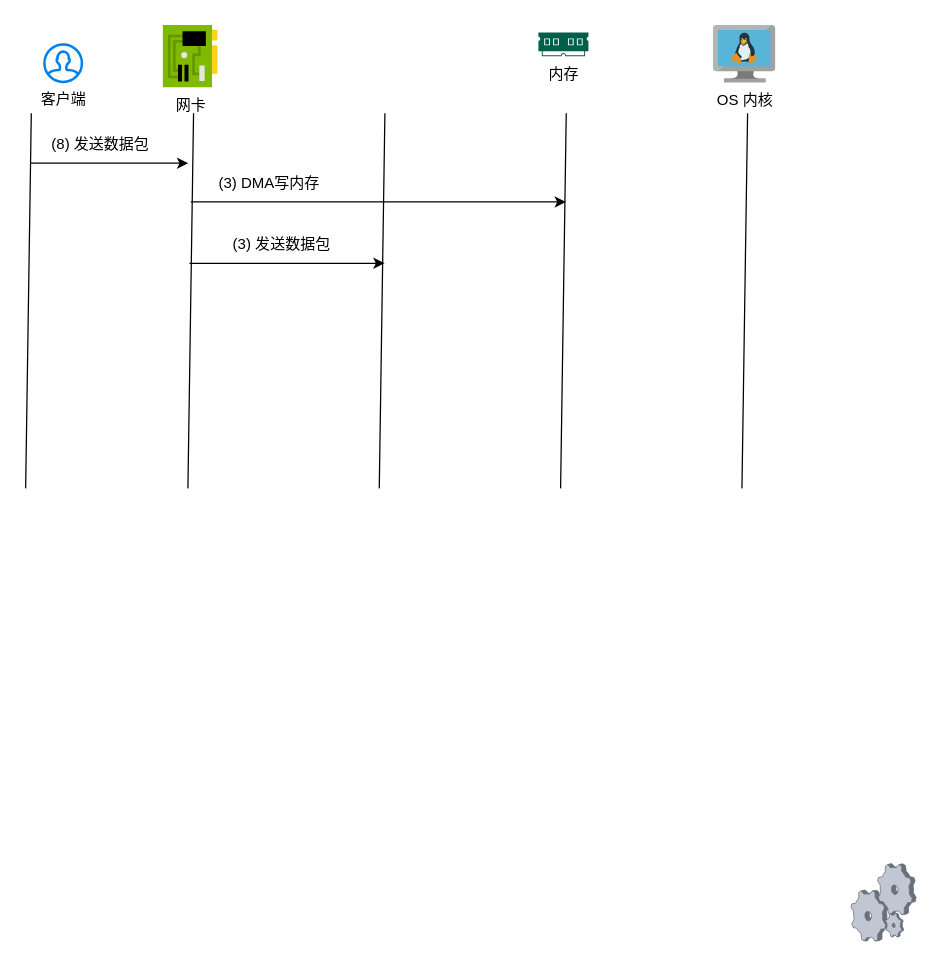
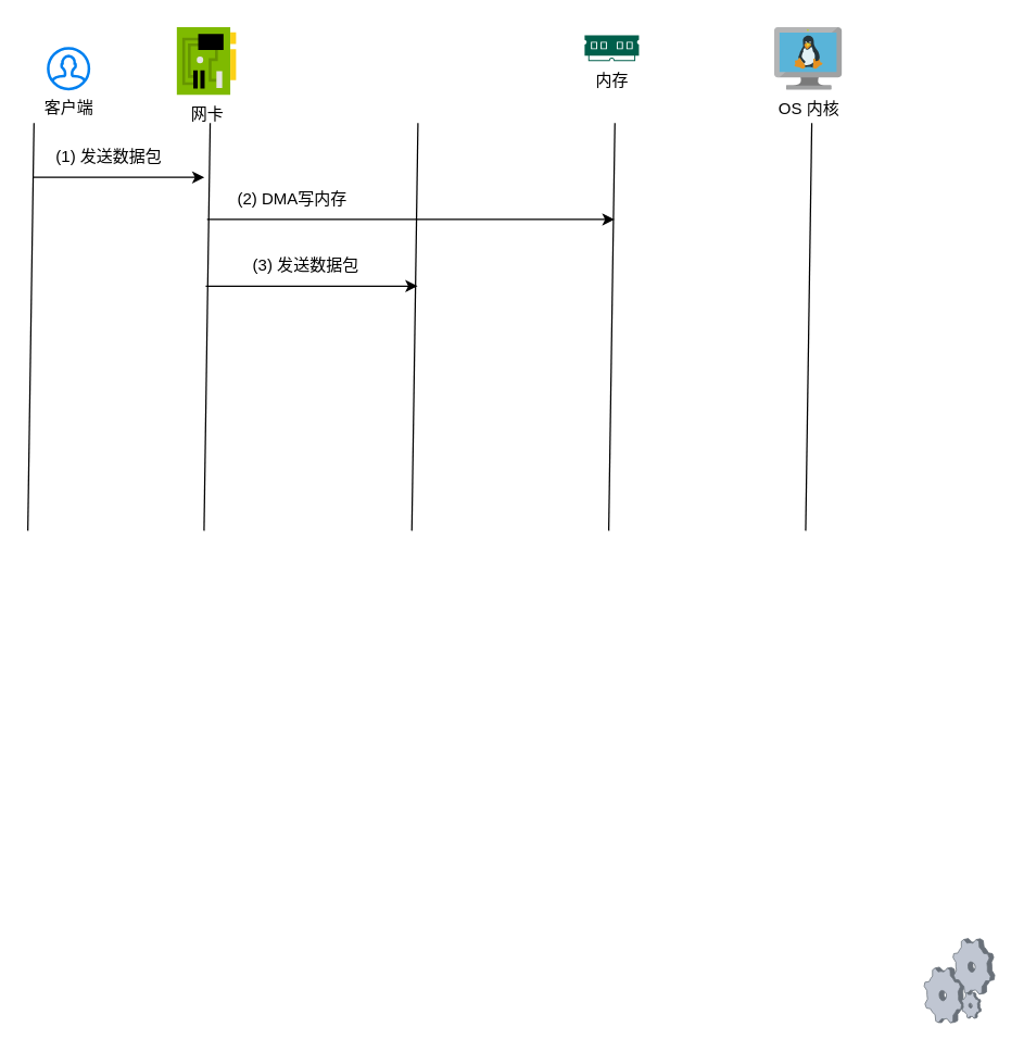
  <mxCell id="0" />
  <mxCell id="1" parent="0" />
  <mxCell id="2" value="网卡" style="image;sketch=0;aspect=fixed;html=1;points=[];align=center;fontSize=12;image=img/lib/mscae/NetworkInterfaceCard.svg;" vertex="1" parent="1"><mxGeometry x="130" y="20" width="44" height="50" as="geometry" /></mxCell>
  <mxCell id="3" value="OS 内核" style="image;sketch=0;aspect=fixed;html=1;points=[];align=center;fontSize=12;image=img/lib/mscae/VM_Linux.svg;" vertex="1" parent="1"><mxGeometry x="570" y="20" width="50" height="46" as="geometry" /></mxCell>
  <mxCell id="4" value="内存" style="sketch=0;pointerEvents=1;shadow=0;dashed=0;html=1;strokeColor=none;fillColor=#005F4B;labelPosition=center;verticalLabelPosition=bottom;verticalAlign=top;align=center;outlineConnect=0;shape=mxgraph.veeam2.ram;" vertex="1" parent="1"><mxGeometry x="430" y="25.5" width="40" height="19" as="geometry" /></mxCell>
  <mxCell id="5" value="客户端" style="html=1;verticalLabelPosition=bottom;align=center;labelBackgroundColor=#ffffff;verticalAlign=top;strokeWidth=2;strokeColor=#0080F0;shadow=0;dashed=0;shape=mxgraph.ios7.icons.user;" vertex="1" parent="1"><mxGeometry x="35" y="35" width="30" height="30" as="geometry" /></mxCell>
  <mxCell id="6" value="" style="verticalLabelPosition=bottom;sketch=0;aspect=fixed;html=1;verticalAlign=top;strokeColor=none;align=center;outlineConnect=0;shape=mxgraph.citrix.process;" vertex="1" parent="1"><mxGeometry x="680" y="690" width="52" height="62" as="geometry" /></mxCell>
  <mxCell id="7" value="" style="endArrow=none;html=1;rounded=0;" edge="1" parent="1"><mxGeometry width="50" height="50" relative="1" as="geometry"><mxPoint x="20" y="390" as="sourcePoint" /><mxPoint x="24.516" y="90" as="targetPoint" /></mxGeometry></mxCell>
  <mxCell id="8" value="" style="endArrow=none;html=1;rounded=0;" edge="1" parent="1"><mxGeometry width="50" height="50" relative="1" as="geometry"><mxPoint x="149.74" y="390" as="sourcePoint" /><mxPoint x="154.256" y="90" as="targetPoint" /></mxGeometry></mxCell>
  <mxCell id="9" value="" style="endArrow=classic;html=1;rounded=0;" edge="1" parent="1"><mxGeometry width="50" height="50" relative="1" as="geometry"><mxPoint x="24" y="130" as="sourcePoint" /><mxPoint x="150" y="130" as="targetPoint" /></mxGeometry></mxCell>
- <mxCell id="10" value="(8) 发送数据包" style="text;strokeColor=none;align=center;fillColor=none;html=1;verticalAlign=middle;whiteSpace=wrap;rounded=0;" vertex="1" parent="1"><mxGeometry x="40" y="100" width="80" height="30" as="geometry" /></mxCell>
+ <mxCell id="10" value="(1) 发送数据包" style="text;strokeColor=none;align=center;fillColor=none;html=1;verticalAlign=middle;whiteSpace=wrap;rounded=0;" vertex="1" parent="1"><mxGeometry x="40" y="100" width="80" height="30" as="geometry" /></mxCell>
  <mxCell id="11" value="" style="endArrow=none;html=1;rounded=0;" edge="1" parent="1"><mxGeometry width="50" height="50" relative="1" as="geometry"><mxPoint x="302.74" y="390" as="sourcePoint" /><mxPoint x="307.256" y="90" as="targetPoint" /></mxGeometry></mxCell>
  <mxCell id="12" value="" style="endArrow=none;html=1;rounded=0;" edge="1" parent="1"><mxGeometry width="50" height="50" relative="1" as="geometry"><mxPoint x="447.74" y="390" as="sourcePoint" /><mxPoint x="452.256" y="90" as="targetPoint" /></mxGeometry></mxCell>
  <mxCell id="13" value="" style="endArrow=classic;html=1;rounded=0;" edge="1" parent="1"><mxGeometry width="50" height="50" relative="1" as="geometry"><mxPoint x="152" y="161" as="sourcePoint" /><mxPoint x="452" y="161" as="targetPoint" /></mxGeometry></mxCell>
- <mxCell id="14" value="(3) DMA写内存" style="text;strokeColor=none;align=center;fillColor=none;html=1;verticalAlign=middle;whiteSpace=wrap;rounded=0;" vertex="1" parent="1"><mxGeometry x="160" y="131" width="110" height="30" as="geometry" /></mxCell>
+ <mxCell id="14" value="(2) DMA写内存" style="text;strokeColor=none;align=center;fillColor=none;html=1;verticalAlign=middle;whiteSpace=wrap;rounded=0;" vertex="1" parent="1"><mxGeometry x="160" y="131" width="110" height="30" as="geometry" /></mxCell>
  <mxCell id="15" value="" style="endArrow=none;html=1;rounded=0;" edge="1" parent="1"><mxGeometry width="50" height="50" relative="1" as="geometry"><mxPoint x="592.74" y="390" as="sourcePoint" /><mxPoint x="597.256" y="90" as="targetPoint" /></mxGeometry></mxCell>
  <mxCell id="16" value="" style="endArrow=classic;html=1;rounded=0;" edge="1" parent="1"><mxGeometry width="50" height="50" relative="1" as="geometry"><mxPoint x="151" y="210" as="sourcePoint" /><mxPoint x="307" y="210" as="targetPoint" /></mxGeometry></mxCell>
  <mxCell id="17" value="(3) 发送数据包" style="text;strokeColor=none;align=center;fillColor=none;html=1;verticalAlign=middle;whiteSpace=wrap;rounded=0;" vertex="1" parent="1"><mxGeometry x="170" y="180" width="110" height="30" as="geometry" /></mxCell>
